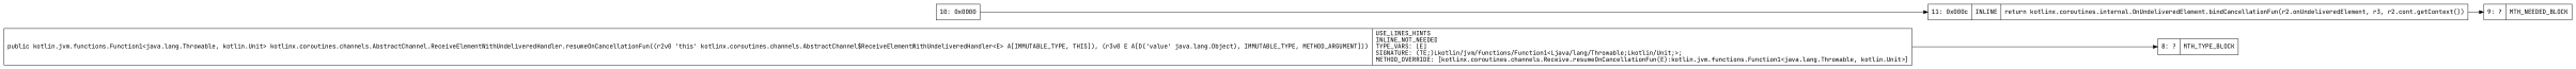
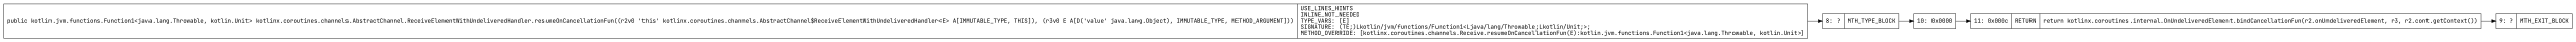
  digraph {
    fontname="JetBrains Mono"
    rankdir=LR
    node [fontname="JetBrains Mono" shape=record]
    edge [fontname="JetBrains Mono"]
    n1 [label="{8\:\ ?|MTH_TYPE_BLOCK\l}"]
    n2 [label="{10\:\ 0x0000}"]
-   n3 [label="{11\:\ 0x000c|INLINE\l|return kotlinx.coroutines.internal.OnUndeliveredElement.bindCancellationFun(r2.onUndeliveredElement, r3, r2.cont.getContext())\l}"]
-   n4 [label="{9\:\ ?|MTH_NEEDED_BLOCK\l}"]
+   n3 [label="{11\:\ 0x000c|RETURN\l|return kotlinx.coroutines.internal.OnUndeliveredElement.bindCancellationFun(r2.onUndeliveredElement, r3, r2.cont.getContext())\l}"]
+   n4 [label="{9\:\ ?|MTH_EXIT_BLOCK\l}"]
    n5 [label="{public kotlin.jvm.functions.Function1\<java.lang.Throwable, kotlin.Unit\> kotlinx.coroutines.channels.AbstractChannel.ReceiveElementWithUndeliveredHandler.resumeOnCancellationFun((r2v0 'this' kotlinx.coroutines.channels.AbstractChannel$ReceiveElementWithUndeliveredHandler\<E\> A[IMMUTABLE_TYPE, THIS]), (r3v0 E A[D('value' java.lang.Object), IMMUTABLE_TYPE, METHOD_ARGUMENT]))  | USE_LINES_HINTS\lINLINE_NOT_NEEDED\lTYPE_VARS: [E]\lSIGNATURE: (TE;)Lkotlin\/jvm\/functions\/Function1\<Ljava\/lang\/Throwable;Lkotlin\/Unit;\>;\lMETHOD_OVERRIDE: [kotlinx.coroutines.channels.Receive.resumeOnCancellationFun(E):kotlin.jvm.functions.Function1\<java.lang.Throwable, kotlin.Unit\>]\l}"]
+   n1 -> n2
    n2 -> n3
    n3 -> n4
    n5 -> n1
  }
